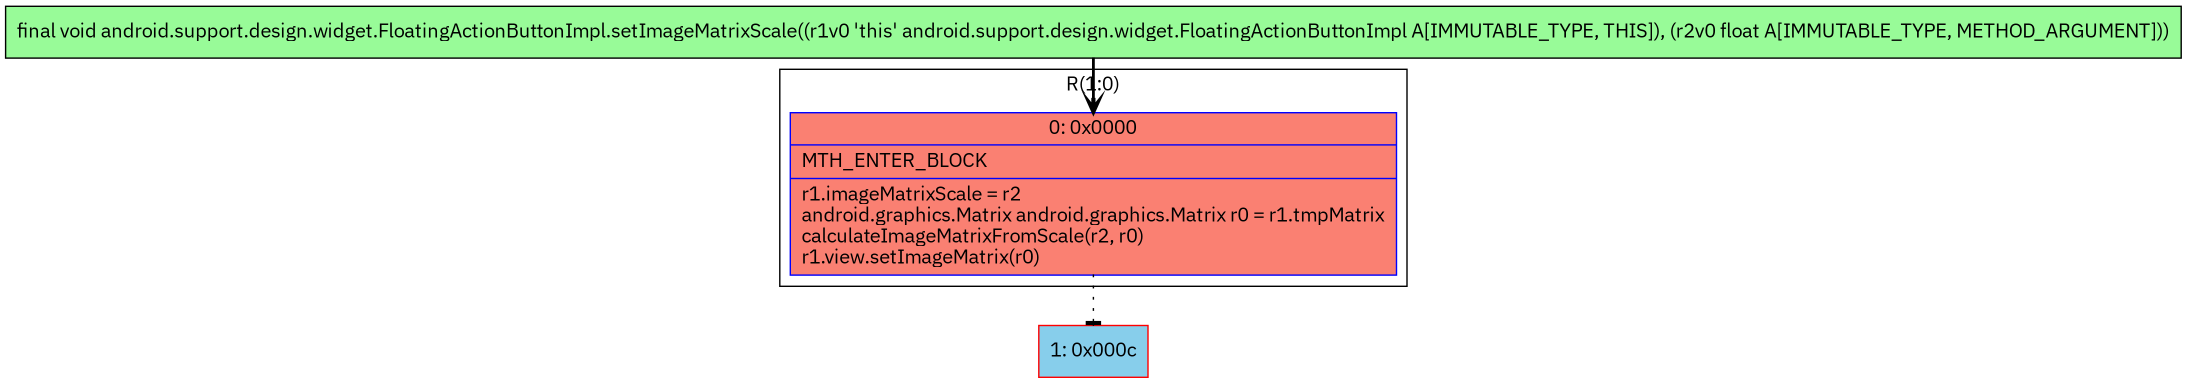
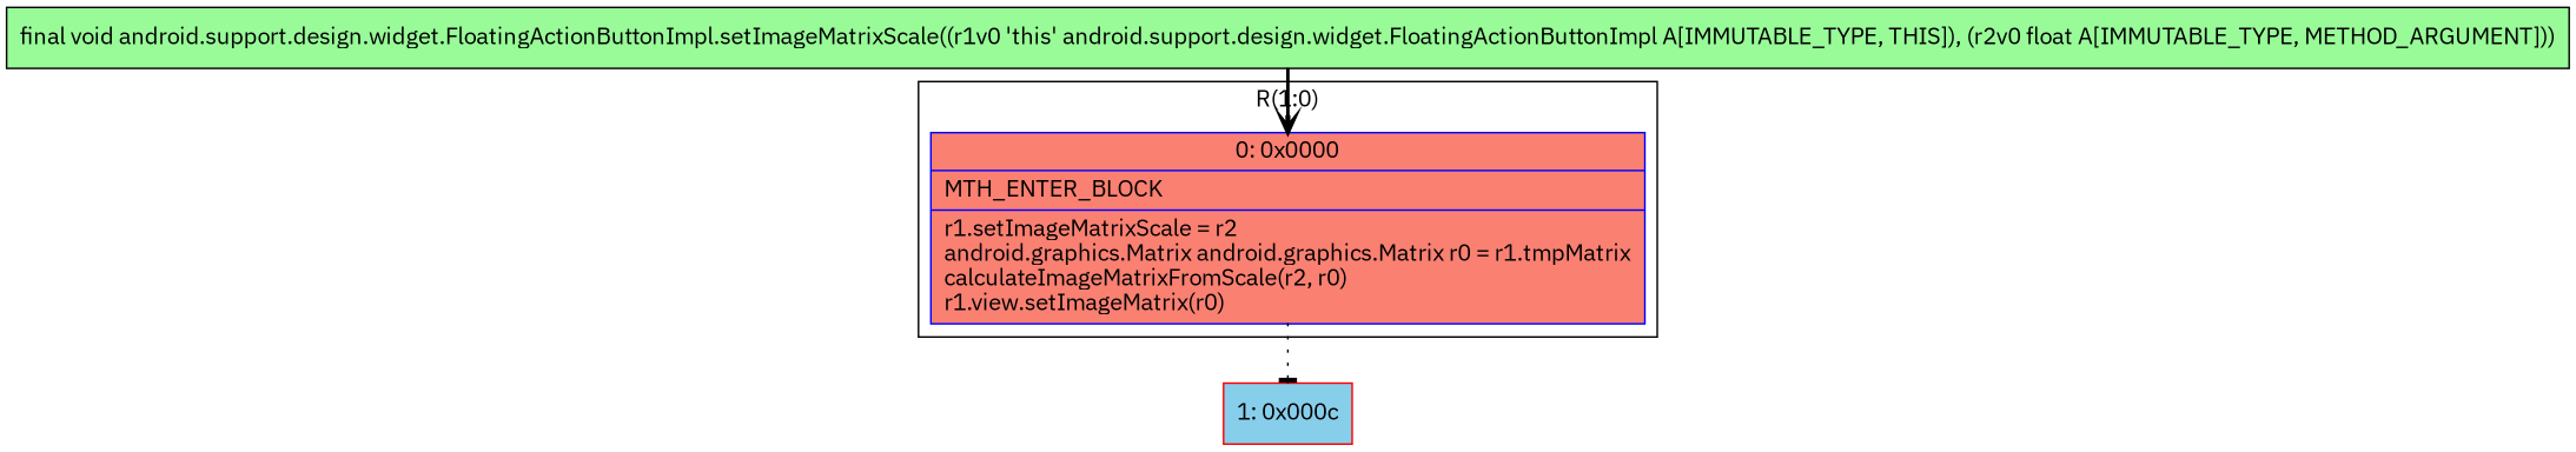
  digraph {
    fontname="IBM Plex Sans"
    node [shape=record style=filled fontname="IBM Plex Sans"]
    edge [fontname="IBM Plex Sans"]
-   n1 [color=blue label="{0\:\ 0x0000|MTH_ENTER_BLOCK\l|r1.imageMatrixScale = r2\landroid.graphics.Matrix android.graphics.Matrix r0 = r1.tmpMatrix\lcalculateImageMatrixFromScale(r2, r0)\lr1.view.setImageMatrix(r0)\l}" fillcolor=salmon]
+   n1 [color=blue label="{0\:\ 0x0000|MTH_ENTER_BLOCK\l|r1.setImageMatrixScale = r2\landroid.graphics.Matrix android.graphics.Matrix r0 = r1.tmpMatrix\lcalculateImageMatrixFromScale(r2, r0)\lr1.view.setImageMatrix(r0)\l}" fillcolor=salmon]
    n2 [color=red label="{1\:\ 0x000c}" fillcolor=skyblue]
    n3 [label="{final void android.support.design.widget.FloatingActionButtonImpl.setImageMatrixScale((r1v0 'this' android.support.design.widget.FloatingActionButtonImpl A[IMMUTABLE_TYPE, THIS]), (r2v0 float A[IMMUTABLE_TYPE, METHOD_ARGUMENT])) }" fillcolor=palegreen]
    subgraph cluster_1 {
      label="R(1:0)"
      n1
    }
    n1 -> n2 [style=dotted arrowhead=tee]
    n3 -> n1 [style=bold arrowhead=vee]
  }
